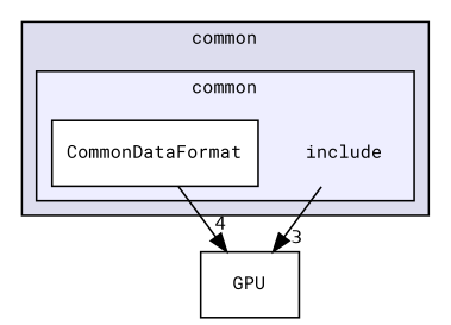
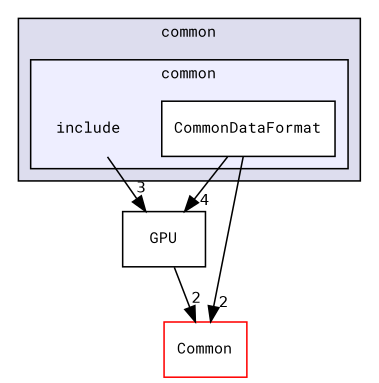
  digraph {
    compound=true
    fontname="Roboto Mono"
    node [fontname="Roboto Mono" fontsize=10 shape=box color=black]
    edge [fontname="Roboto Mono" headlabel=2 labeldistance=1.5 labelfontname=Helvetica labelfontsize=10]
    n1 [label=include shape=plaintext color=""]
    n2 [fillcolor=white label=CommonDataFormat style=filled]
    n3 [label=GPU]
+   n4 [color=red label=Common]
    subgraph cluster_1 {
      bgcolor="#ddddee"
      fontsize=10
      label=common
      pencolor=black
      subgraph cluster_2 {
        bgcolor="#eeeeff"
        fontsize=10
        label=common
        pencolor=black
        n1
        n2
      }
    }
    n1 -> n3 [headlabel=3]
    n2 -> n3 [headlabel=4]
+   n2 -> n4
+   n3 -> n4
  }
